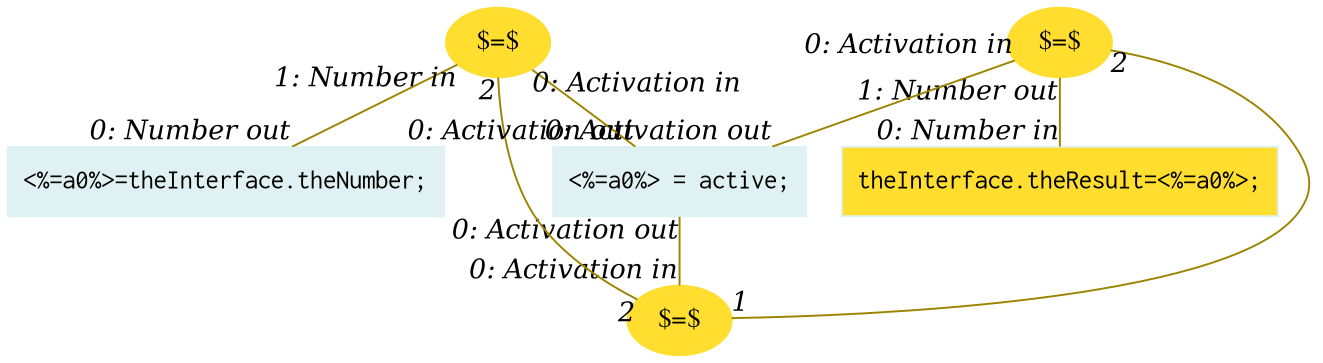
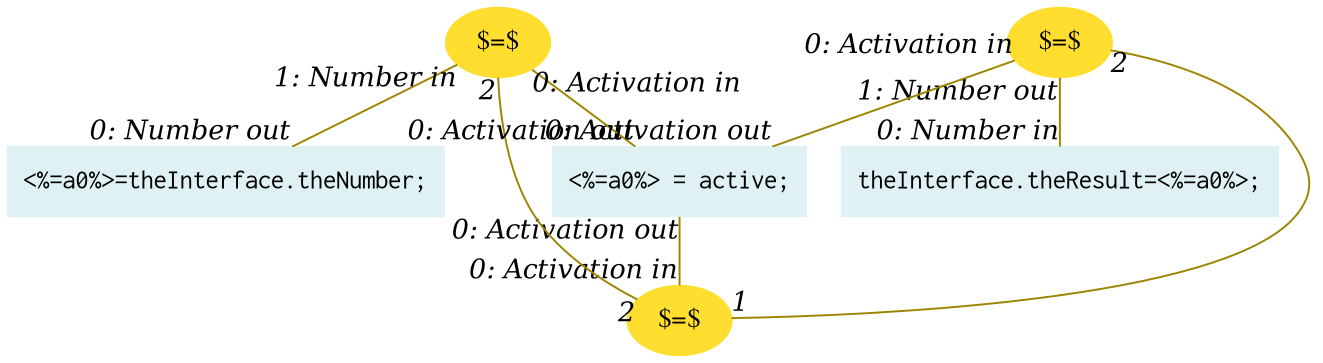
  digraph {
    node [color="#dff1f2" fontname=Courier shape=box style=filled]
    edge [arrowHead=none arrowsize=1 color="#9d8400" dir=none fontname="Times-Italic" headlabel="0: Activation out" taillabel=2]
    n1 [label="<%=a0%>=theInterface.theNumber;\n"]
-   n2 [label="theInterface.theResult=<%=a0%>;\n" fillcolor="#ffde2f"]
+   n2 [label="theInterface.theResult=<%=a0%>;\n"]
    n3 [color="#ffde2f" fontname=Times label="$=$" shape=ellipse]
    n4 [label="<%=a0%> = active;\n"]
    n5 [color="#ffde2f" fontname=Times label="$=$" shape=ellipse]
    n6 [color="#ffde2f" fontname=Times label="$=$" shape=ellipse]
    n4 -> n3 [headlabel="0: Activation in" taillabel="0: Activation out"]
    n5 -> n2 [headlabel="0: Number in" taillabel="1: Number out"]
    n5 -> n3 [headlabel=1]
    n5 -> n4 [taillabel="0: Activation in"]
    n6 -> n1 [headlabel="0: Number out" taillabel="1: Number in"]
    n6 -> n3 [headlabel=2]
    n6 -> n4 [taillabel="0: Activation in"]
  }
